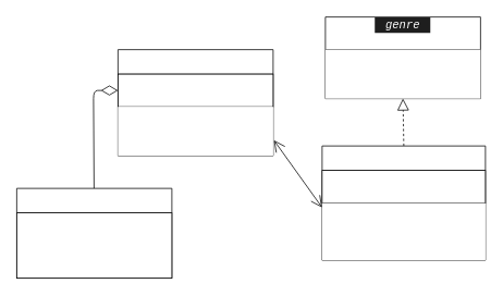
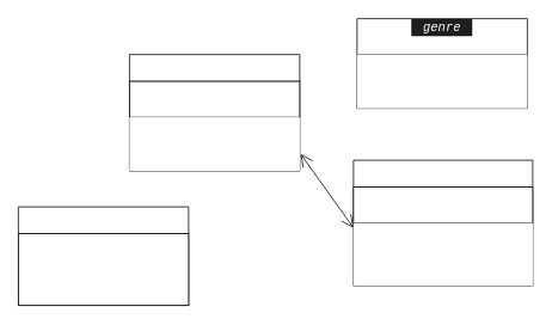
  <mxCell id="0" />
  <mxCell id="1" parent="0" />
- <mxCell id="2" style="edgeStyle=none;html=1;entryX=0;entryY=0.5;entryDx=0;entryDy=0;fontColor=#FFFFFF;endArrow=diamondThin;endFill=0;endSize=18;" parent="1" source="3" target="6" edge="1"><mxGeometry relative="1" as="geometry"><Array as="points"><mxPoint x="114" y="110" /></Array></mxGeometry></mxCell>
  <mxCell id="3" value="&lt;span style=&quot;font-family: &amp;quot;Söhne Mono&amp;quot;, Monaco, &amp;quot;Andale Mono&amp;quot;, &amp;quot;Ubuntu Mono&amp;quot;, monospace; font-size: 14px; text-align: left;&quot;&gt;&lt;font color=&quot;#ffffff&quot;&gt;Book&lt;/font&gt;&lt;/span&gt;" style="swimlane;fontStyle=0;childLayout=stackLayout;horizontal=1;startSize=30;horizontalStack=0;resizeParent=1;resizeParentMax=0;resizeLast=0;collapsible=1;marginBottom=0;whiteSpace=wrap;html=1;" parent="1" vertex="1"><mxGeometry x="20" y="230" width="190" height="110" as="geometry" /></mxCell>
  <mxCell id="4" value="&lt;div style=&quot;font-family: Consolas, &amp;quot;Courier New&amp;quot;, monospace; font-size: 14px; line-height: 19px;&quot;&gt;&lt;div style=&quot;&quot;&gt;&lt;font color=&quot;#ffffff&quot;&gt;+ public title: string&lt;/font&gt;&lt;/div&gt;&lt;div style=&quot;&quot;&gt;&lt;font color=&quot;#ffffff&quot;&gt;+&amp;nbsp;public author: string&lt;/font&gt;&lt;/div&gt;&lt;div style=&quot;&quot;&gt;&lt;font color=&quot;#ffffff&quot;&gt;+&amp;nbsp;public genre: string&lt;/font&gt;&lt;/div&gt;&lt;/div&gt;" style="text;strokeColor=default;fillColor=default;align=left;verticalAlign=middle;spacingLeft=4;spacingRight=4;overflow=hidden;points=[[0,0.5],[1,0.5]];portConstraint=eastwest;rotatable=0;whiteSpace=wrap;html=1;" parent="3" vertex="1"><mxGeometry y="30" width="190" height="80" as="geometry" /></mxCell>
  <mxCell id="5" value="&lt;div style=&quot;font-family: Consolas, &amp;quot;Courier New&amp;quot;, monospace; font-size: 14px; line-height: 19px;&quot;&gt;&lt;font style=&quot;&quot; color=&quot;#ffffff&quot;&gt;Library&lt;/font&gt;&lt;/div&gt;" style="swimlane;fontStyle=0;childLayout=stackLayout;horizontal=1;startSize=30;horizontalStack=0;resizeParent=1;resizeParentMax=0;resizeLast=0;collapsible=1;marginBottom=0;whiteSpace=wrap;html=1;" parent="1" vertex="1"><mxGeometry x="144" y="60" width="190" height="130" as="geometry" /></mxCell>
  <mxCell id="6" value="&lt;div style=&quot;font-family: Consolas, &amp;quot;Courier New&amp;quot;, monospace; font-size: 14px; line-height: 19px;&quot;&gt;&lt;div style=&quot;&quot;&gt;&lt;span style=&quot;font-family: &amp;quot;Söhne Mono&amp;quot;, Monaco, &amp;quot;Andale Mono&amp;quot;, &amp;quot;Ubuntu Mono&amp;quot;, monospace;&quot;&gt;&lt;font color=&quot;#ffffff&quot;&gt;- books: Book[] &lt;/font&gt;&lt;/span&gt;&lt;br&gt;&lt;/div&gt;&lt;/div&gt;" style="text;strokeColor=default;fillColor=default;align=left;verticalAlign=middle;spacingLeft=4;spacingRight=4;overflow=hidden;points=[[0,0.5],[1,0.5]];portConstraint=eastwest;rotatable=0;whiteSpace=wrap;html=1;" parent="5" vertex="1"><mxGeometry y="30" width="190" height="40" as="geometry" /></mxCell>
  <mxCell id="7" value="&lt;font color=&quot;#ffffff&quot;&gt;&lt;span style=&quot;font-family: &amp;quot;Söhne Mono&amp;quot;, Monaco, &amp;quot;Andale Mono&amp;quot;, &amp;quot;Ubuntu Mono&amp;quot;, monospace; font-size: 14px;&quot;&gt;+ addBook(book: Book) &lt;br&gt;&lt;/span&gt;&lt;span style=&quot;font-family: &amp;quot;Söhne Mono&amp;quot;, Monaco, &amp;quot;Andale Mono&amp;quot;, &amp;quot;Ubuntu Mono&amp;quot;, monospace; font-size: 14px;&quot;&gt;+&amp;nbsp;&lt;/span&gt;&lt;span style=&quot;font-family: Consolas, &amp;quot;Courier New&amp;quot;, monospace; font-size: 14px;&quot;&gt;getCollection&lt;/span&gt;&lt;span style=&quot;font-family: &amp;quot;Söhne Mono&amp;quot;, Monaco, &amp;quot;Andale Mono&amp;quot;, &amp;quot;Ubuntu Mono&amp;quot;, monospace; font-size: 14px;&quot;&gt;()&lt;/span&gt;&lt;/font&gt;" style="text;strokeColor=none;fillColor=default;align=left;verticalAlign=middle;spacingLeft=4;spacingRight=4;overflow=hidden;points=[[0,0.5],[1,0.5]];portConstraint=eastwest;rotatable=0;whiteSpace=wrap;html=1;" parent="5" vertex="1"><mxGeometry y="70" width="190" height="60" as="geometry" /></mxCell>
  <mxCell id="8" value="&lt;div style=&quot;font-family: Consolas, &amp;quot;Courier New&amp;quot;, monospace; font-size: 14px; line-height: 19px;&quot;&gt;&lt;div style=&quot;background-color: rgb(30, 30, 30); line-height: 19px;&quot;&gt;&lt;font color=&quot;#ffffff&quot;&gt;&lt;i&gt;genre&lt;/i&gt;&lt;/font&gt;&lt;/div&gt;&lt;/div&gt;&lt;div style=&quot;font-family: Consolas, &amp;quot;Courier New&amp;quot;, monospace; font-size: 14px; line-height: 19px;&quot;&gt;&lt;span style=&quot;font-family: &amp;quot;Söhne Mono&amp;quot;, Monaco, &amp;quot;Andale Mono&amp;quot;, &amp;quot;Ubuntu Mono&amp;quot;, monospace; text-align: left;&quot;&gt;&lt;font color=&quot;#ffffff&quot;&gt;Iterator&lt;/font&gt;&lt;/span&gt;&lt;br&gt;&lt;/div&gt;" style="swimlane;fontStyle=0;childLayout=stackLayout;horizontal=1;startSize=40;horizontalStack=0;resizeParent=1;resizeParentMax=0;resizeLast=0;collapsible=1;marginBottom=0;whiteSpace=wrap;html=1;" parent="1" vertex="1"><mxGeometry x="398" y="20" width="190" height="100" as="geometry" /></mxCell>
  <mxCell id="9" value="&lt;font color=&quot;#ffffff&quot;&gt;&lt;span style=&quot;font-family: &amp;quot;Söhne Mono&amp;quot;, Monaco, &amp;quot;Andale Mono&amp;quot;, &amp;quot;Ubuntu Mono&amp;quot;, monospace; font-size: 14px;&quot;&gt;+ &lt;/span&gt;&lt;span style=&quot;border: 0px solid rgb(217, 217, 227); box-sizing: border-box; --tw-border-spacing-x: 0; --tw-border-spacing-y: 0; --tw-translate-x: 0; --tw-translate-y: 0; --tw-rotate: 0; --tw-skew-x: 0; --tw-skew-y: 0; --tw-scale-x: 1; --tw-scale-y: 1; --tw-pan-x: ; --tw-pan-y: ; --tw-pinch-zoom: ; --tw-scroll-snap-strictness: proximity; --tw-gradient-from-position: ; --tw-gradient-via-position: ; --tw-gradient-to-position: ; --tw-ordinal: ; --tw-slashed-zero: ; --tw-numeric-figure: ; --tw-numeric-spacing: ; --tw-numeric-fraction: ; --tw-ring-inset: ; --tw-ring-offset-width: 0px; --tw-ring-offset-color: #fff; --tw-ring-color: rgba(69,89,164,0.5); --tw-ring-offset-shadow: 0 0 transparent; --tw-ring-shadow: 0 0 transparent; --tw-shadow: 0 0 transparent; --tw-shadow-colored: 0 0 transparent; --tw-blur: ; --tw-brightness: ; --tw-contrast: ; --tw-grayscale: ; --tw-hue-rotate: ; --tw-invert: ; --tw-saturate: ; --tw-sepia: ; --tw-drop-shadow: ; --tw-backdrop-blur: ; --tw-backdrop-brightness: ; --tw-backdrop-contrast: ; --tw-backdrop-grayscale: ; --tw-backdrop-hue-rotate: ; --tw-backdrop-invert: ; --tw-backdrop-opacity: ; --tw-backdrop-saturate: ; --tw-backdrop-sepia: ; font-family: &amp;quot;Söhne Mono&amp;quot;, Monaco, &amp;quot;Andale Mono&amp;quot;, &amp;quot;Ubuntu Mono&amp;quot;, monospace; font-size: 14px;&quot; class=&quot;hljs-built_in&quot;&gt;next&lt;/span&gt;&lt;font face=&quot;Söhne Mono, Monaco, Andale Mono, Ubuntu Mono, monospace&quot;&gt;&lt;span style=&quot;font-size: 14px;&quot;&gt;(): IteratorResult&lt;/span&gt;&lt;/font&gt;&lt;br&gt;&lt;span style=&quot;font-family: &amp;quot;Söhne Mono&amp;quot;, Monaco, &amp;quot;Andale Mono&amp;quot;, &amp;quot;Ubuntu Mono&amp;quot;, monospace; font-size: 14px;&quot;&gt;+ hasNext(): boolean&lt;/span&gt;&lt;/font&gt;&lt;span style=&quot;background-color: rgb(0, 0, 0);&quot;&gt;&lt;font face=&quot;Söhne Mono, Monaco, Andale Mono, Ubuntu Mono, monospace&quot; color=&quot;#ffffff&quot;&gt;&lt;span style=&quot;font-size: 14px;&quot;&gt;&lt;br&gt;&lt;/span&gt;&lt;/font&gt;&lt;/span&gt;" style="text;strokeColor=none;fillColor=default;align=left;verticalAlign=middle;spacingLeft=4;spacingRight=4;overflow=hidden;points=[[0,0.5],[1,0.5]];portConstraint=eastwest;rotatable=0;whiteSpace=wrap;html=1;" parent="8" vertex="1"><mxGeometry y="40" width="190" height="60" as="geometry" /></mxCell>
- <mxCell id="10" style="edgeStyle=none;html=1;exitX=0.5;exitY=0;exitDx=0;exitDy=0;entryX=0.5;entryY=1;entryDx=0;entryDy=0;fontColor=#FFFFFF;endArrow=block;endFill=0;endSize=12;dashed=1;" parent="1" source="12" target="8" edge="1"><mxGeometry relative="1" as="geometry" /></mxCell>
  <mxCell id="11" style="edgeStyle=none;html=1;entryX=1.005;entryY=0.683;entryDx=0;entryDy=0;fontColor=#FFFFFF;endArrow=open;endFill=0;endSize=12;exitX=0;exitY=0.078;exitDx=0;exitDy=0;exitPerimeter=0;entryPerimeter=0;startArrow=open;startFill=0;startSize=12;" parent="1" source="14" target="7" edge="1"><mxGeometry relative="1" as="geometry" /></mxCell>
  <mxCell id="12" value="&lt;div style=&quot;font-family: Consolas, &amp;quot;Courier New&amp;quot;, monospace; font-size: 14px; line-height: 19px;&quot;&gt;&lt;span style=&quot;font-family: &amp;quot;Söhne Mono&amp;quot;, Monaco, &amp;quot;Andale Mono&amp;quot;, &amp;quot;Ubuntu Mono&amp;quot;, monospace; text-align: left;&quot;&gt;&lt;font color=&quot;#ffffff&quot;&gt;IteratorResult&lt;/font&gt;&lt;/span&gt;&lt;br&gt;&lt;/div&gt;" style="swimlane;fontStyle=0;childLayout=stackLayout;horizontal=1;startSize=30;horizontalStack=0;resizeParent=1;resizeParentMax=0;resizeLast=0;collapsible=1;marginBottom=0;whiteSpace=wrap;html=1;" parent="1" vertex="1"><mxGeometry x="394" y="178" width="200" height="140" as="geometry" /></mxCell>
  <mxCell id="13" value="&lt;div style=&quot;font-family: Consolas, &amp;quot;Courier New&amp;quot;, monospace; font-size: 14px; line-height: 19px;&quot;&gt;&lt;div style=&quot;&quot;&gt;&lt;font color=&quot;#ffffff&quot;&gt;&lt;span style=&quot;font-family: &amp;quot;Söhne Mono&amp;quot;, Monaco, &amp;quot;Andale Mono&amp;quot;, &amp;quot;Ubuntu Mono&amp;quot;, monospace;&quot;&gt;- books: Book[] &lt;/span&gt;&lt;br&gt;&lt;/font&gt;&lt;/div&gt;&lt;div style=&quot;&quot;&gt;&lt;span style=&quot;font-family: &amp;quot;Söhne Mono&amp;quot;, Monaco, &amp;quot;Andale Mono&amp;quot;, &amp;quot;Ubuntu Mono&amp;quot;, monospace;&quot;&gt;&lt;font color=&quot;#ffffff&quot;&gt;- currentIndex: title&lt;/font&gt;&lt;/span&gt;&lt;span style=&quot;font-family: &amp;quot;Söhne Mono&amp;quot;, Monaco, &amp;quot;Andale Mono&amp;quot;, &amp;quot;Ubuntu Mono&amp;quot;, monospace;&quot;&gt;&lt;font color=&quot;#ffffff&quot;&gt;&lt;br&gt;&lt;/font&gt;&lt;/span&gt;&lt;/div&gt;&lt;/div&gt;" style="text;strokeColor=default;fillColor=default;align=left;verticalAlign=middle;spacingLeft=4;spacingRight=4;overflow=hidden;points=[[0,0.5],[1,0.5]];portConstraint=eastwest;rotatable=0;whiteSpace=wrap;html=1;" parent="12" vertex="1"><mxGeometry y="30" width="200" height="40" as="geometry" /></mxCell>
  <mxCell id="14" value="&lt;span style=&quot;color: rgb(255, 255, 255); font-family: &amp;quot;Söhne Mono&amp;quot;, Monaco, &amp;quot;Andale Mono&amp;quot;, &amp;quot;Ubuntu Mono&amp;quot;, monospace; font-size: 14px;&quot;&gt;+&amp;nbsp;&lt;/span&gt;&lt;span style=&quot;border: 0px solid rgb(217, 217, 227); color: rgb(255, 255, 255); box-sizing: border-box; --tw-border-spacing-x: 0; --tw-border-spacing-y: 0; --tw-translate-x: 0; --tw-translate-y: 0; --tw-rotate: 0; --tw-skew-x: 0; --tw-skew-y: 0; --tw-scale-x: 1; --tw-scale-y: 1; --tw-pan-x: ; --tw-pan-y: ; --tw-pinch-zoom: ; --tw-scroll-snap-strictness: proximity; --tw-gradient-from-position: ; --tw-gradient-via-position: ; --tw-gradient-to-position: ; --tw-ordinal: ; --tw-slashed-zero: ; --tw-numeric-figure: ; --tw-numeric-spacing: ; --tw-numeric-fraction: ; --tw-ring-inset: ; --tw-ring-offset-width: 0px; --tw-ring-offset-color: #fff; --tw-ring-color: rgba(69,89,164,0.5); --tw-ring-offset-shadow: 0 0 transparent; --tw-ring-shadow: 0 0 transparent; --tw-shadow: 0 0 transparent; --tw-shadow-colored: 0 0 transparent; --tw-blur: ; --tw-brightness: ; --tw-contrast: ; --tw-grayscale: ; --tw-hue-rotate: ; --tw-invert: ; --tw-saturate: ; --tw-sepia: ; --tw-drop-shadow: ; --tw-backdrop-blur: ; --tw-backdrop-brightness: ; --tw-backdrop-contrast: ; --tw-backdrop-grayscale: ; --tw-backdrop-hue-rotate: ; --tw-backdrop-invert: ; --tw-backdrop-opacity: ; --tw-backdrop-saturate: ; --tw-backdrop-sepia: ; font-family: &amp;quot;Söhne Mono&amp;quot;, Monaco, &amp;quot;Andale Mono&amp;quot;, &amp;quot;Ubuntu Mono&amp;quot;, monospace; font-size: 14px;&quot; class=&quot;hljs-built_in&quot;&gt;next&lt;/span&gt;&lt;font style=&quot;color: rgb(255, 255, 255);&quot; face=&quot;Söhne Mono, Monaco, Andale Mono, Ubuntu Mono, monospace&quot;&gt;&lt;span style=&quot;font-size: 14px;&quot;&gt;(): IteratorResult&lt;/span&gt;&lt;/font&gt;&lt;br style=&quot;color: rgb(255, 255, 255);&quot;&gt;&lt;span style=&quot;color: rgb(255, 255, 255); font-family: &amp;quot;Söhne Mono&amp;quot;, Monaco, &amp;quot;Andale Mono&amp;quot;, &amp;quot;Ubuntu Mono&amp;quot;, monospace; font-size: 14px;&quot;&gt;+ hasNext(): boolean&lt;/span&gt;&lt;span style=&quot;color: rgb(255, 255, 255); font-family: &amp;quot;Söhne Mono&amp;quot;, Monaco, &amp;quot;Andale Mono&amp;quot;, &amp;quot;Ubuntu Mono&amp;quot;, monospace; font-size: 14px;&quot;&gt;&lt;br&gt;&lt;/span&gt;" style="text;strokeColor=none;fillColor=default;align=left;verticalAlign=middle;spacingLeft=4;spacingRight=4;overflow=hidden;points=[[0,0.5],[1,0.5]];portConstraint=eastwest;rotatable=0;whiteSpace=wrap;html=1;" parent="12" vertex="1"><mxGeometry y="70" width="200" height="70" as="geometry" /></mxCell>
